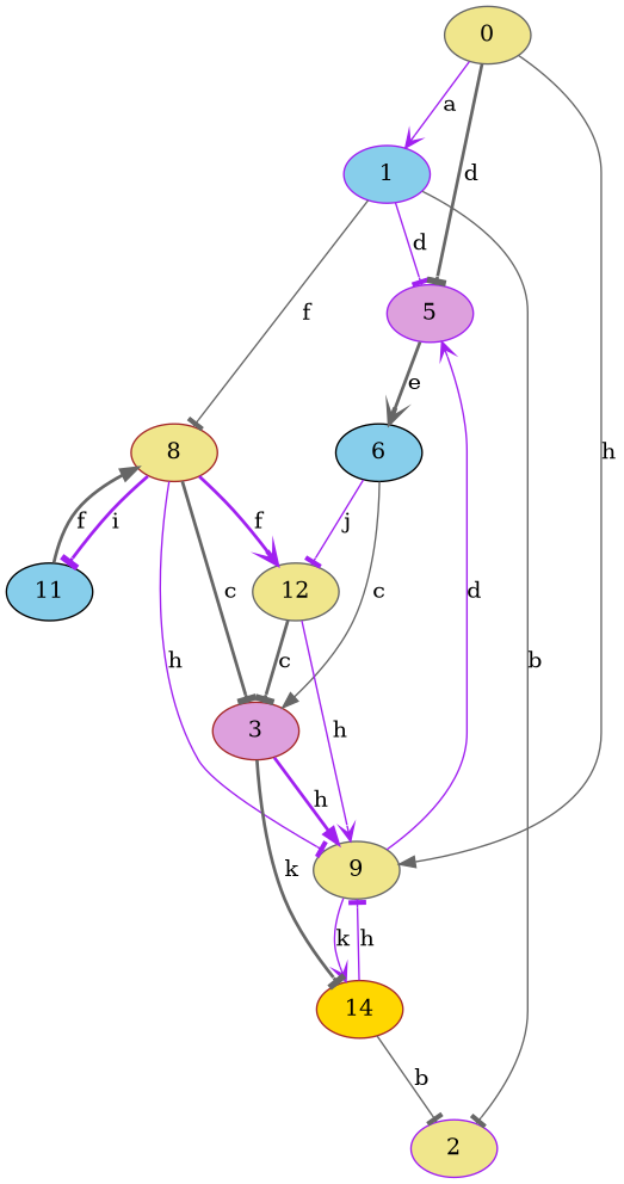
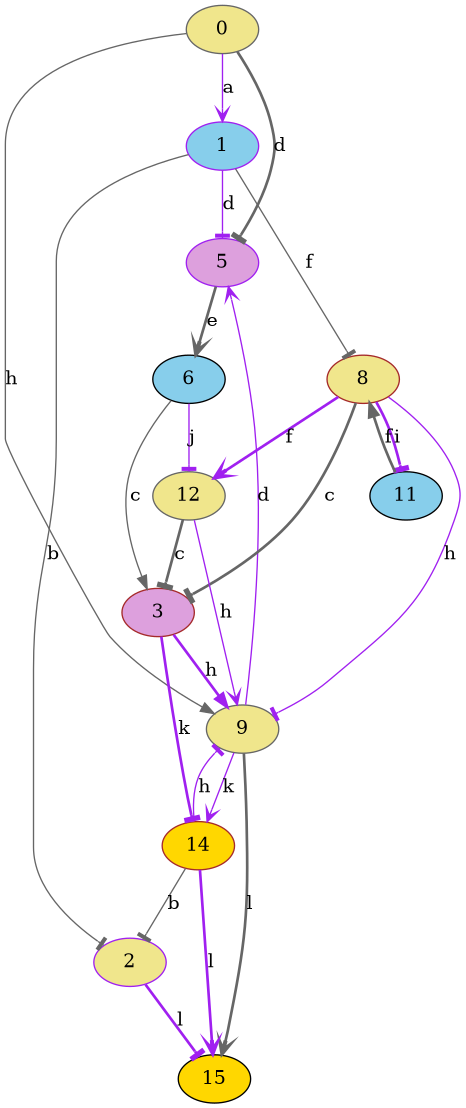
  strict digraph {
    node [color=purple fillcolor=khaki style=filled]
    edge [arrowhead=tee color=purple style=solid]
    1 [fillcolor=skyblue]
    0 [color=gray40]
    5 [fillcolor=plum]
    9 [color=gray40]
    2
    8 [color=brown]
    6 [color=black fillcolor=skyblue]
+   15 [color=black fillcolor=gold]
    14 [color=brown fillcolor=gold]
    3 [color=brown fillcolor=plum]
    12 [color=gray40]
    11 [color=black fillcolor=skyblue]
    1 -> 5 [label=d]
    1 -> 2 [color=gray40 label=b]
    1 -> 8 [color=gray40 label=f]
    0 -> 1 [arrowhead=vee label=a]
    0 -> 5 [color=gray40 label=d style=bold]
    0 -> 9 [arrowhead=normal color=gray40 label=h]
    5 -> 6 [arrowhead=vee color=gray40 label=e style=bold]
    9 -> 5 [arrowhead=vee label=d]
+   9 -> 15 [arrowhead=vee color=gray40 label=l style=bold]
    9 -> 14 [arrowhead=vee label=k]
+   2 -> 15 [label=l style=bold]
    8 -> 9 [label=h]
    8 -> 3 [color=gray40 label=c style=bold]
    8 -> 12 [arrowhead=vee label=f style=bold]
    8 -> 11 [label=i style=bold]
    6 -> 3 [arrowhead=normal color=gray40 label=c]
    6 -> 12 [label=j]
    14 -> 9 [label=h]
    14 -> 2 [color=gray40 label=b]
+   14 -> 15 [arrowhead=vee label=l style=bold]
    3 -> 9 [arrowhead=normal label=h style=bold]
-   3 -> 14 [color=gray40 label=k style=bold]
+   3 -> 14 [label=k style=bold]
    12 -> 9 [arrowhead=vee label=h]
    12 -> 3 [color=gray40 label=c style=bold]
    11 -> 8 [arrowhead=normal color=gray40 label=f style=bold]
  }
